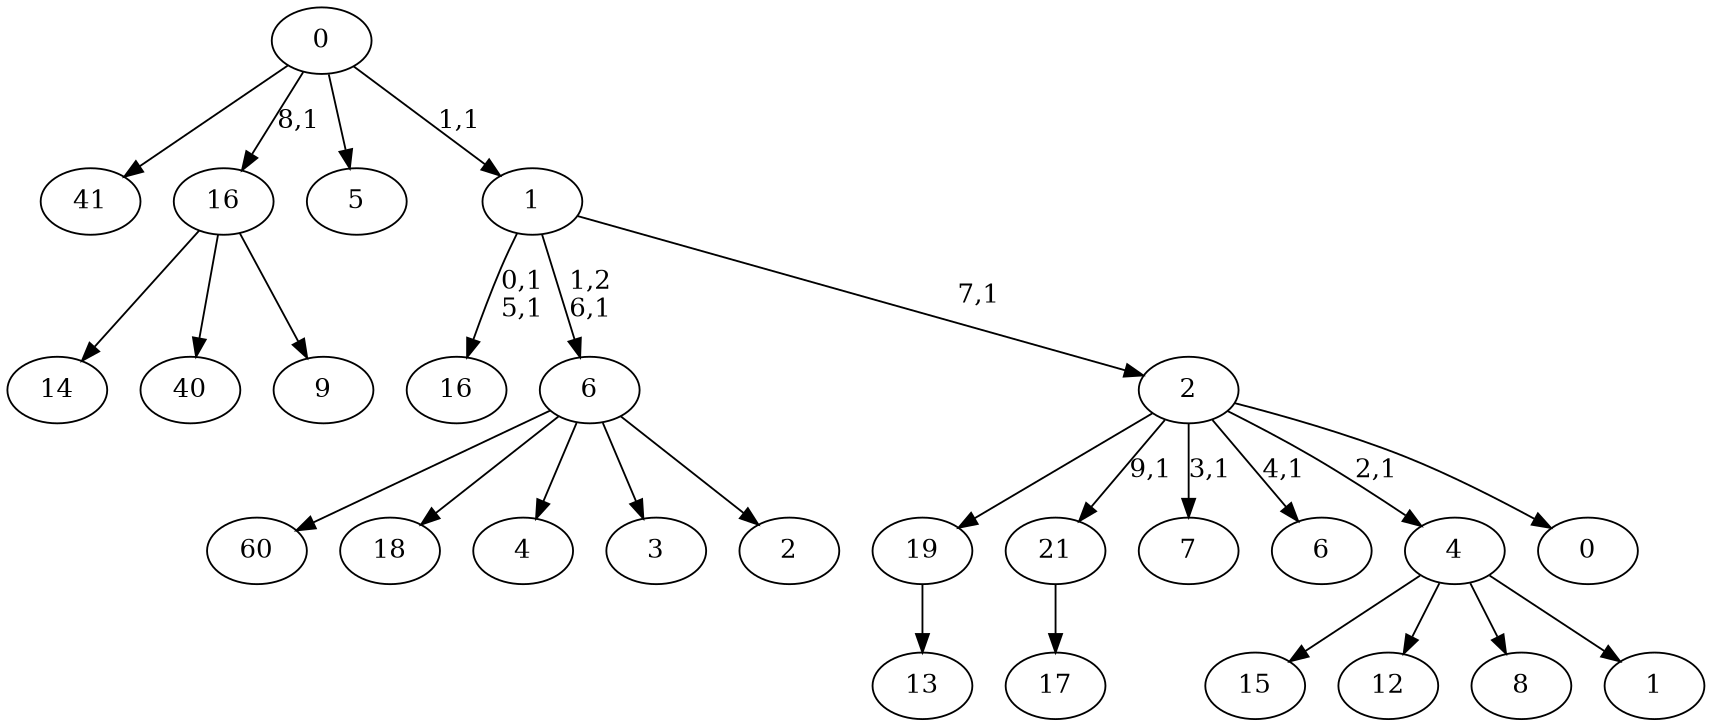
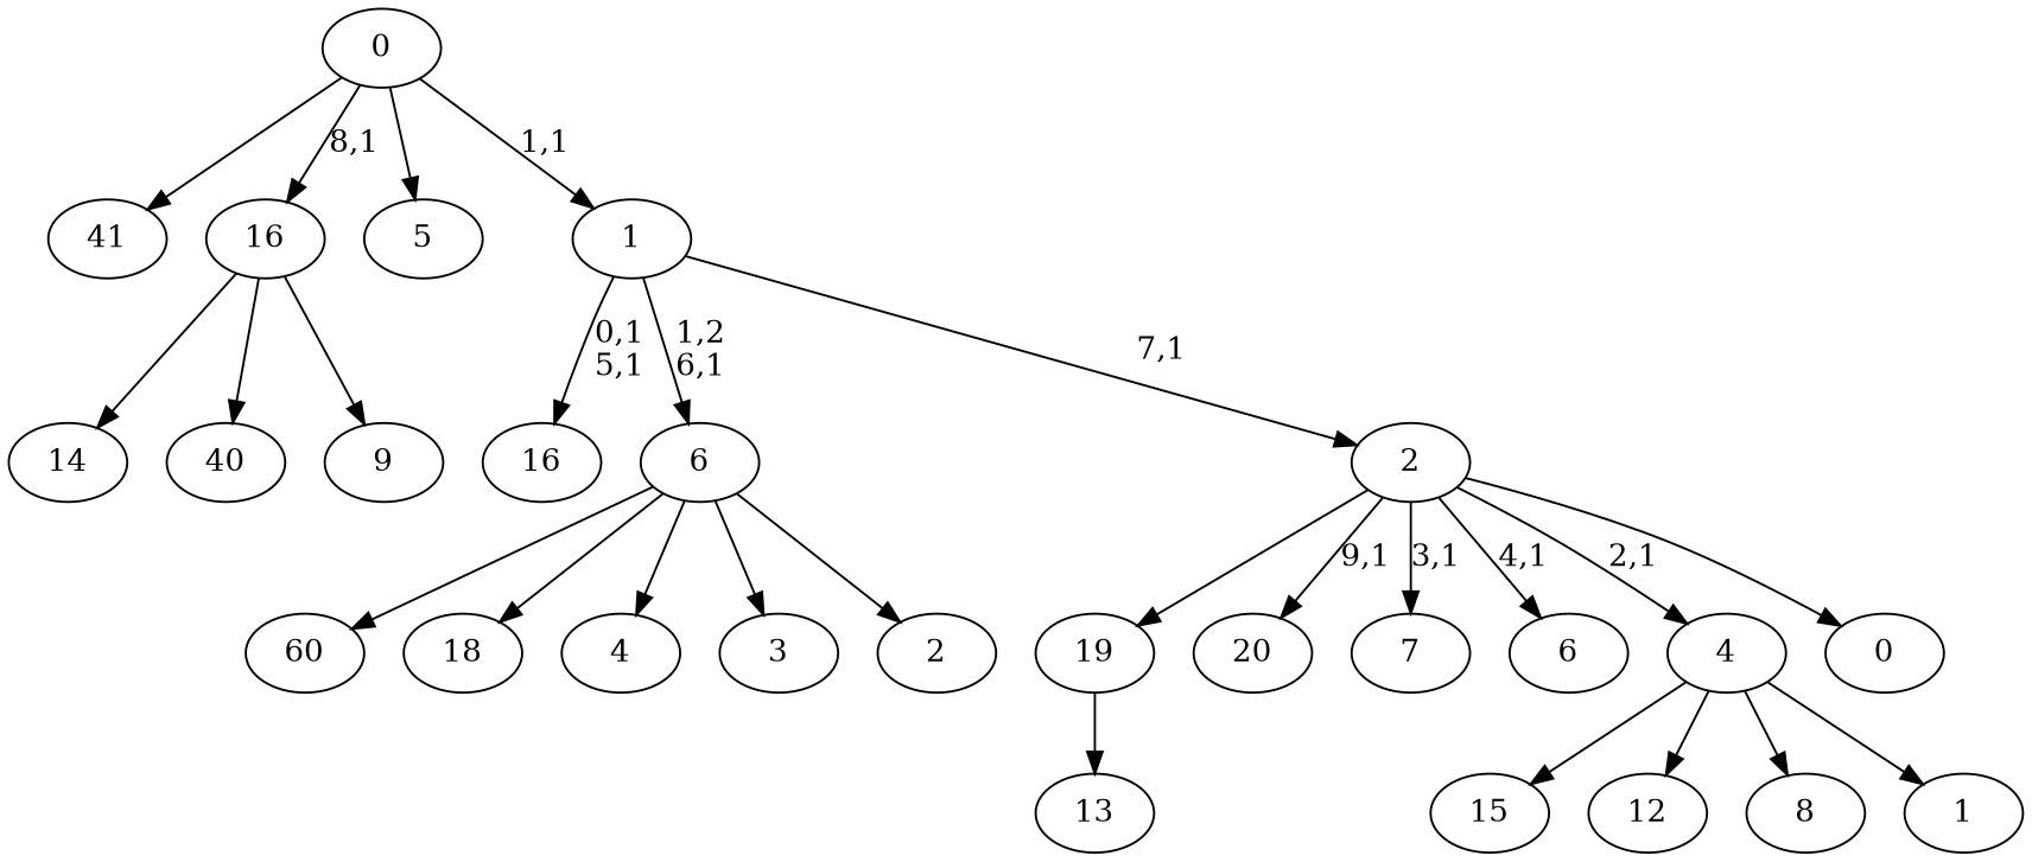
  digraph {
    n1 [label=60]
    n2 [label=19]
    n3 [label=13]
    n4 [label=18]
-   n5 [label=17]
    n6 [label=16]
    n7 [label=15]
    n8 [label=14]
-   21
+   21 [label=20]
    n10 [label=12]
    n11 [label=41]
    n12 [label=40]
    n13 [label=9]
    16
    n15 [label=8]
    n16 [label=7]
    n17 [label=6]
    n18 [label=5]
    n19 [label=4]
    n20 [label=3]
    n21 [label=2]
    6
    n23 [label=1]
    4
    n25 [label=0]
    2
    1
    0
    n2 -> n3
-   21 -> n5
    16 -> n8
    16 -> n12
    16 -> n13
    6 -> n1
    6 -> n4
    6 -> n19
    6 -> n20
    6 -> n21
    4 -> n7
    4 -> n10
    4 -> n15
    4 -> n23
    2 -> n2
    2 -> 21 [label="9,1"]
    2 -> n16 [label="3,1"]
    2 -> n17 [label="4,1"]
    2 -> 4 [label="2,1"]
    2 -> n25
    1 -> n6 [label="0,1\n5,1"]
    1 -> 6 [label="1,2\n6,1"]
    1 -> 2 [label="7,1"]
    0 -> n11
    0 -> 16 [label="8,1"]
    0 -> n18
    0 -> 1 [label="1,1"]
  }
